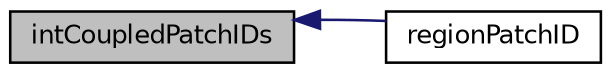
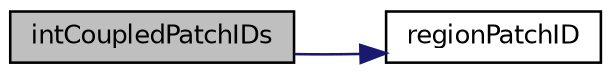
  digraph {
    rankdir=LR
    node [color=black fontname=Helvetica fontsize=10 shape=record]
    n1 [fillcolor=grey75 fontcolor=black height=0.2 label=intCoupledPatchIDs style=filled width=0.4]
    n2 [height=0.2 label=regionPatchID width=0.4]
-   n2 -> n1 [color=midnightblue fontname=Helvetica fontsize=10 labelfontname=Helvetica labelfontsize=10 style=solid]
+   n1 -> n2 [color=midnightblue fontname=Helvetica fontsize=10 labelfontname=Helvetica labelfontsize=10 style=solid]
  }
